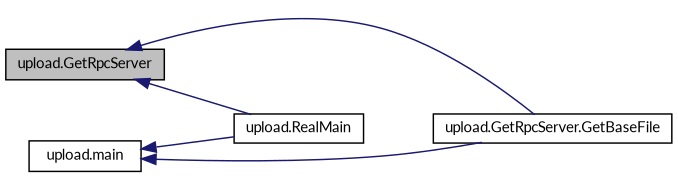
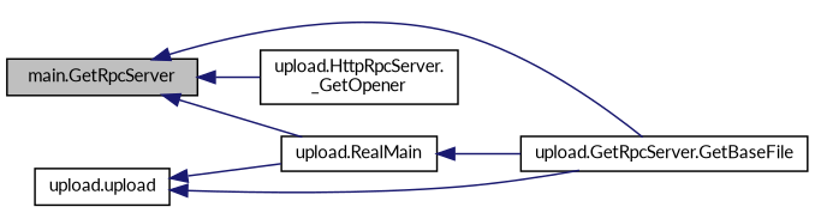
  digraph {
    fontname=Lato
    rankdir=LR
    node [color=black fillcolor=white fontname=Lato fontsize=10 shape=record style=filled]
    edge [color=midnightblue dir=back fontname=Lato fontsize=10 labelfontname=Helvetica labelfontsize=10 style=solid]
-   n1 [fillcolor=grey75 fontcolor=black height=0.2 label="upload.GetRpcServer" width=0.4]
+   n1 [fillcolor=grey75 fontcolor=black height=0.2 label="main.GetRpcServer" width=0.4]
    n2 [height=0.2 label="upload.RealMain" width=0.4]
    n3 [height=0.2 label="upload.GetRpcServer.GetBaseFile" width=0.4]
-   n5 [height=0.2 label="upload.main" width=0.4]
+   n4 [height=0.2 label="upload.HttpRpcServer.\l_GetOpener" width=0.4]
+   n5 [height=0.2 label="upload.upload" width=0.4]
    n1 -> n2
    n1 -> n3
+   n1 -> n4
+   n2 -> n3
    n5 -> n2
    n5 -> n3
  }
